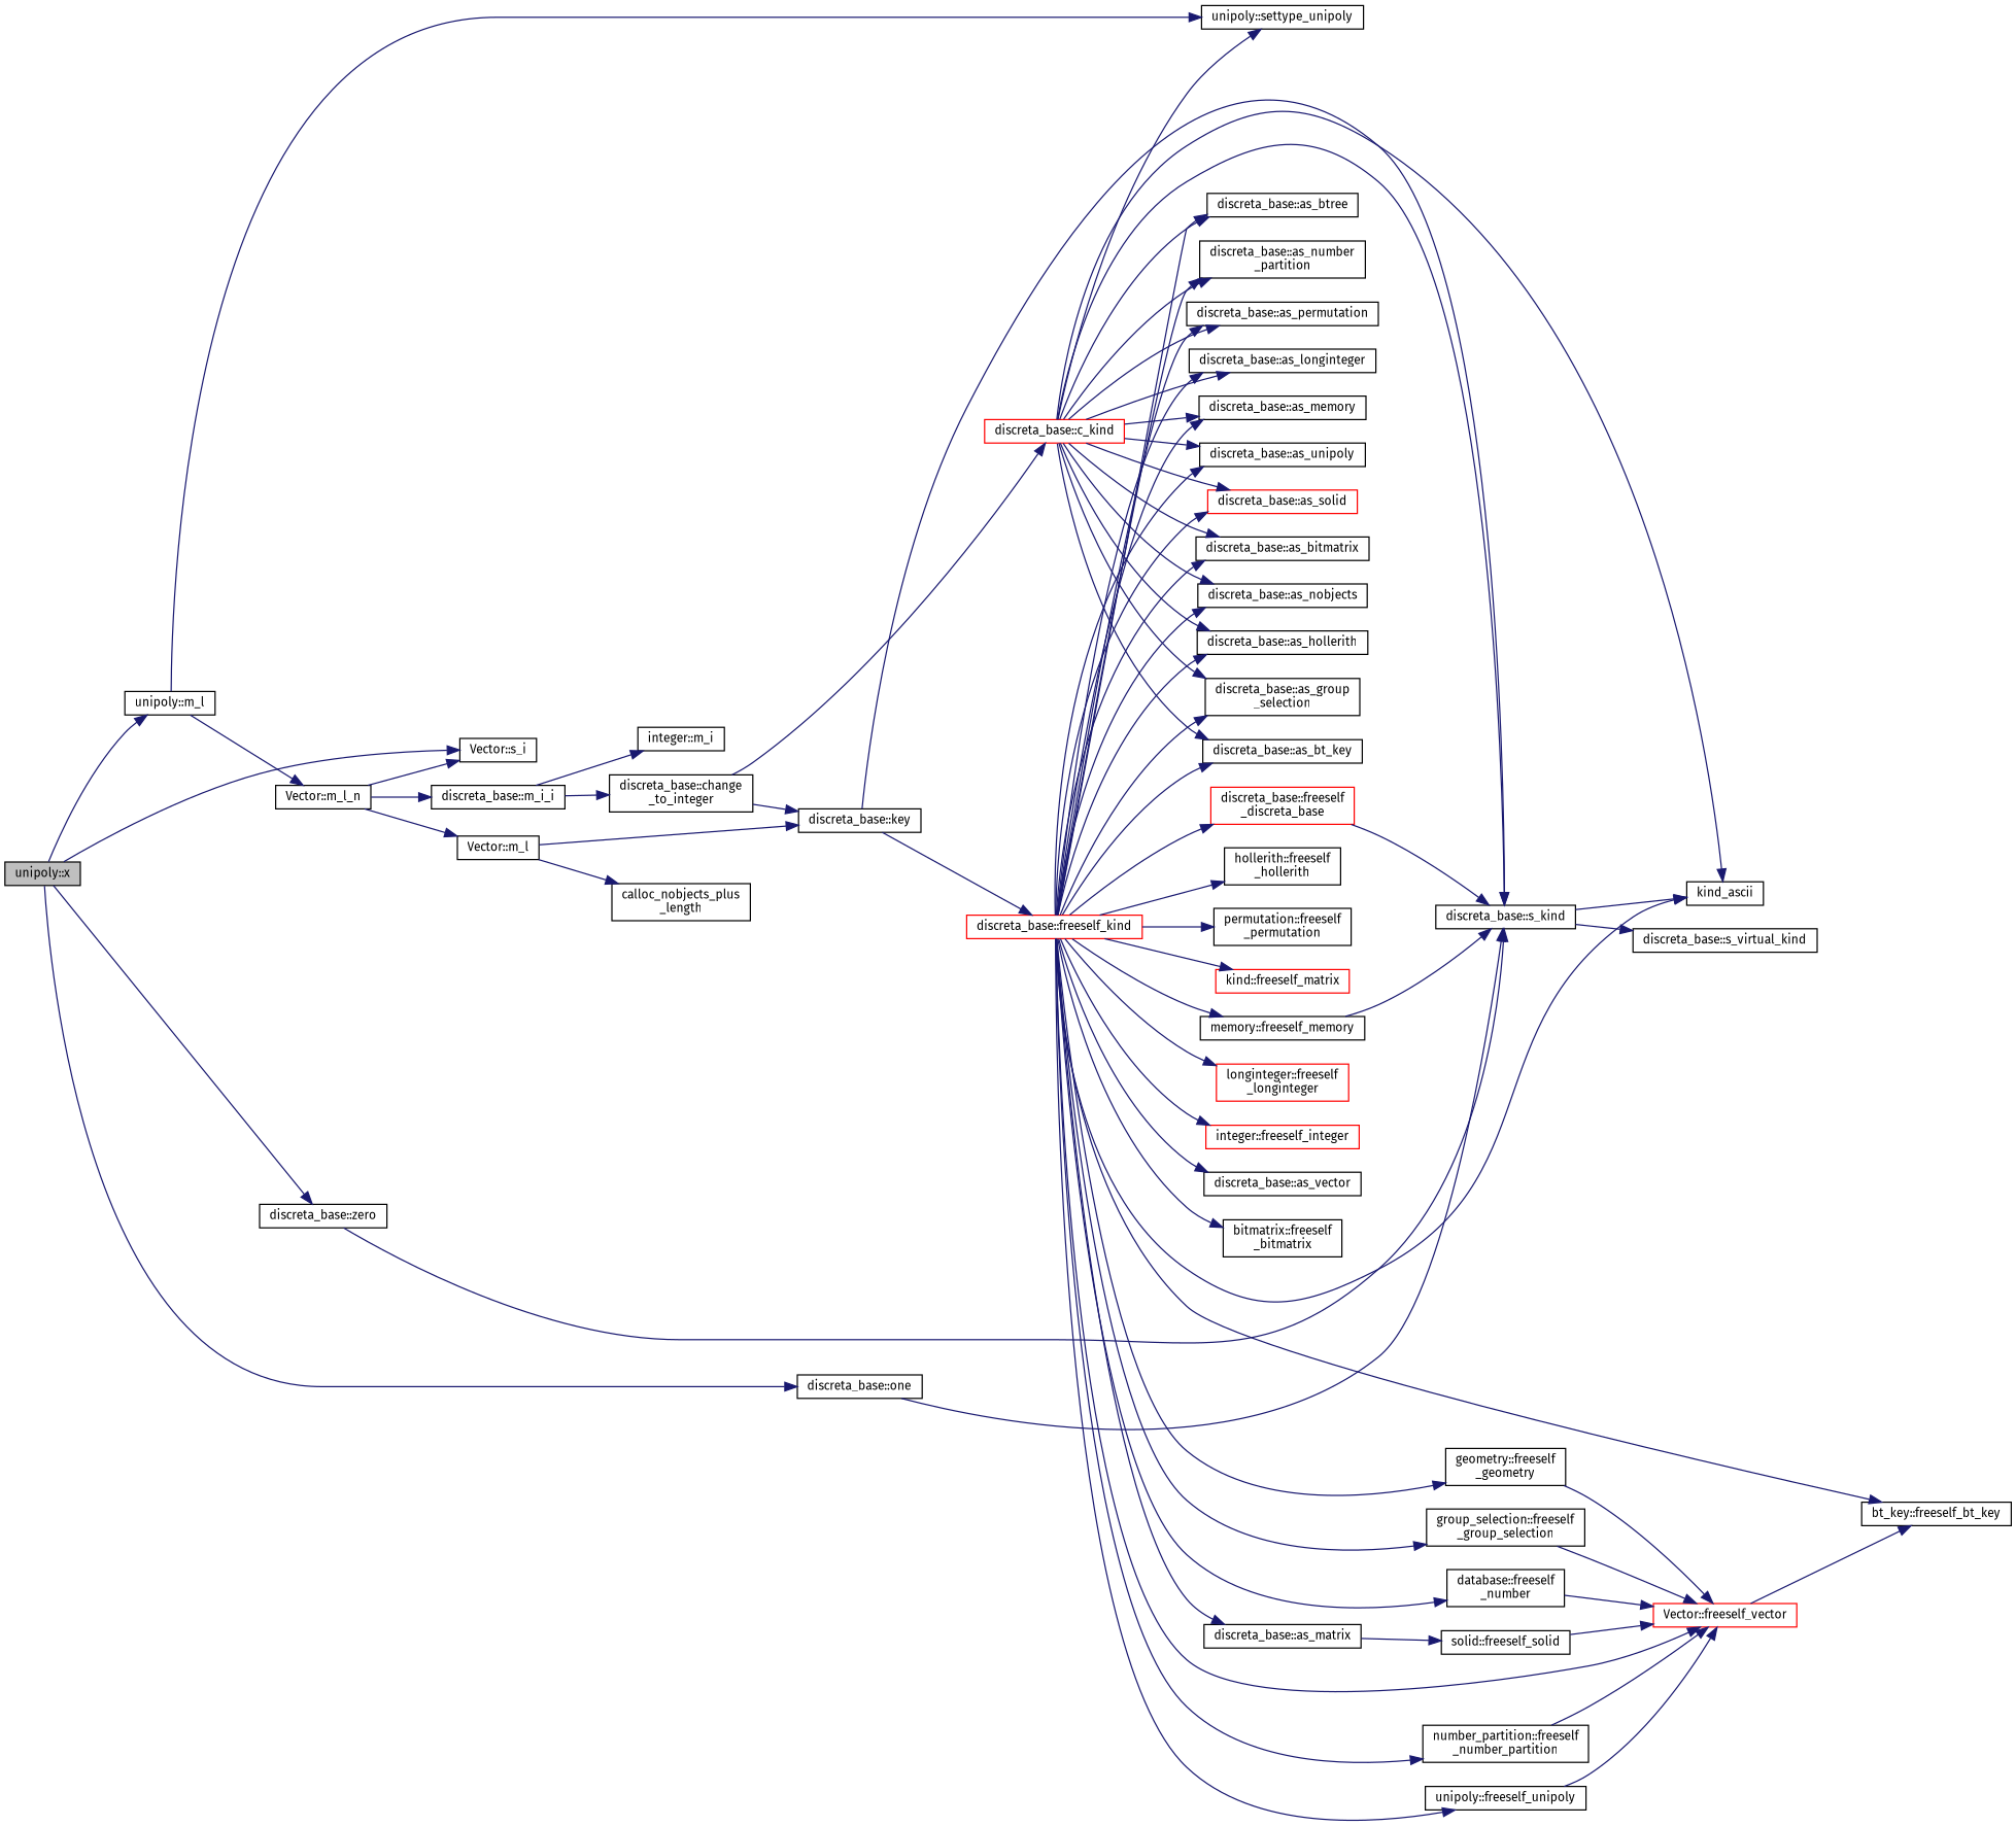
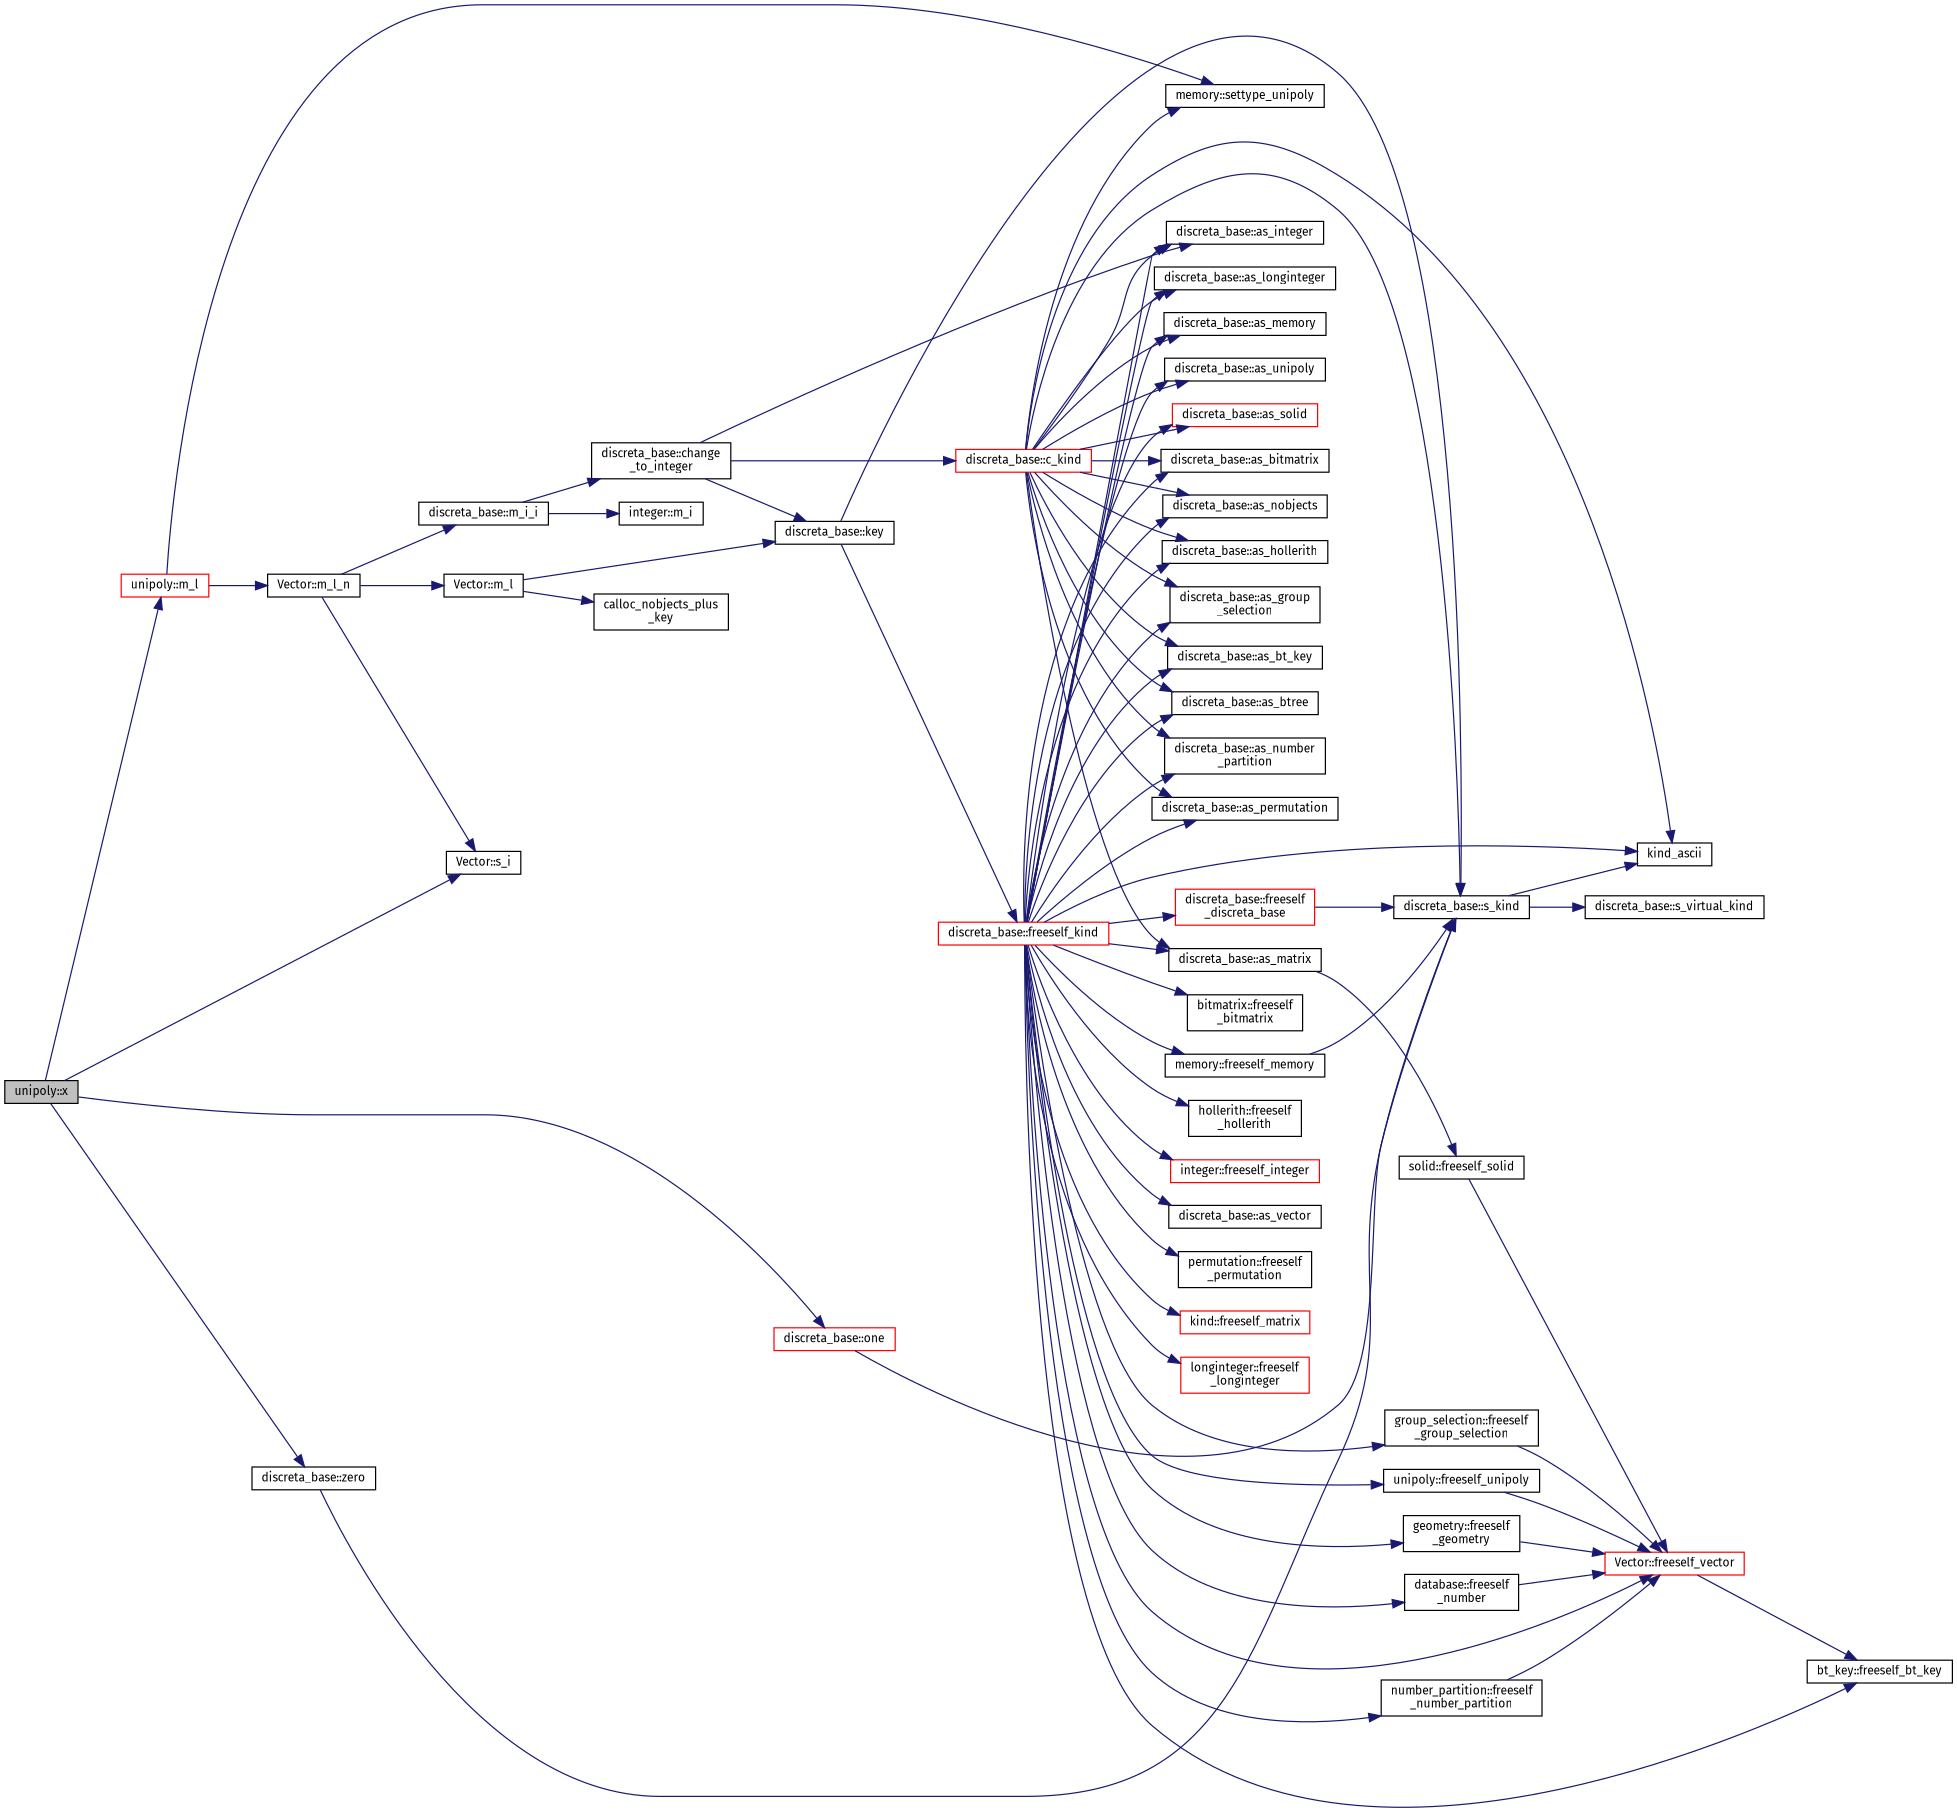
  digraph {
    fontname="Fira Sans"
    rankdir=LR
    node [color=black fillcolor=white fontname="Fira Sans" fontsize=10 shape=record style=filled]
    edge [color=midnightblue fontname="Fira Sans" fontsize=10 labelfontname=Helvetica labelfontsize=10 style=solid]
    n1 [fillcolor=grey75 fontcolor=black height=0.2 label="unipoly::x" width=0.4]
-   n2 [height=0.2 label="unipoly::m_l" width=0.4]
+   n2 [color=red height=0.2 label="unipoly::m_l" width=0.4]
    n3 [height=0.2 label="Vector::s_i" width=0.4]
    n4 [height=0.2 label="discreta_base::zero" width=0.4]
-   n5 [height=0.2 label="discreta_base::one" width=0.4]
+   n5 [color=red height=0.2 label="discreta_base::one" width=0.4]
    n6 [height=0.2 label="Vector::m_l_n" width=0.4]
-   n7 [height=0.2 label="unipoly::settype_unipoly" width=0.4]
+   n7 [height=0.2 label="memory::settype_unipoly" width=0.4]
    n8 [height=0.2 label="discreta_base::s_kind" width=0.4]
    n9 [height=0.2 label="Vector::m_l" width=0.4]
    n10 [height=0.2 label="discreta_base::m_i_i" width=0.4]
    n11 [height=0.2 label="discreta_base::key" width=0.4]
-   n12 [height=0.2 label="calloc_nobjects_plus\l_length" width=0.4]
+   n12 [height=0.2 label="calloc_nobjects_plus\l_key" width=0.4]
    n13 [height=0.2 label="discreta_base::change\l_to_integer" width=0.4]
    n14 [height=0.2 label="integer::m_i" width=0.4]
    n15 [color=red height=0.2 label="discreta_base::freeself_kind" width=0.4]
    n16 [color=red height=0.2 label="discreta_base::freeself\l_discreta_base" width=0.4]
    n17 [height=0.2 label=kind_ascii width=0.4]
+   n18 [height=0.2 label="discreta_base::as_integer" width=0.4]
    n19 [color=red height=0.2 label="integer::freeself_integer" width=0.4]
    n20 [height=0.2 label="discreta_base::as_vector" width=0.4]
    n21 [color=red height=0.2 label="Vector::freeself_vector" width=0.4]
    n22 [height=0.2 label="discreta_base::as_number\l_partition" width=0.4]
    n23 [height=0.2 label="number_partition::freeself\l_number_partition" width=0.4]
    n24 [height=0.2 label="discreta_base::as_permutation" width=0.4]
    n25 [height=0.2 label="permutation::freeself\l_permutation" width=0.4]
    n26 [height=0.2 label="discreta_base::as_matrix" width=0.4]
    n27 [color=red height=0.2 label="kind::freeself_matrix" width=0.4]
    n28 [height=0.2 label="discreta_base::as_longinteger" width=0.4]
    n29 [color=red height=0.2 label="longinteger::freeself\l_longinteger" width=0.4]
    n30 [height=0.2 label="discreta_base::as_memory" width=0.4]
    n31 [height=0.2 label="memory::freeself_memory" width=0.4]
    n32 [height=0.2 label="discreta_base::as_unipoly" width=0.4]
    n33 [height=0.2 label="unipoly::freeself_unipoly" width=0.4]
    n34 [color=red height=0.2 label="discreta_base::as_solid" width=0.4]
    n35 [height=0.2 label="discreta_base::as_bitmatrix" width=0.4]
    n36 [height=0.2 label="bitmatrix::freeself\l_bitmatrix" width=0.4]
    n37 [height=0.2 label="discreta_base::as_nobjects" width=0.4]
    n38 [height=0.2 label="geometry::freeself\l_geometry" width=0.4]
    n39 [height=0.2 label="discreta_base::as_hollerith" width=0.4]
    n40 [height=0.2 label="hollerith::freeself\l_hollerith" width=0.4]
    n41 [height=0.2 label="discreta_base::as_group\l_selection" width=0.4]
    n42 [height=0.2 label="group_selection::freeself\l_group_selection" width=0.4]
    n43 [height=0.2 label="discreta_base::as_bt_key" width=0.4]
    n44 [height=0.2 label="bt_key::freeself_bt_key" width=0.4]
    n45 [height=0.2 label="database::freeself\l_number" width=0.4]
    n46 [height=0.2 label="discreta_base::as_btree" width=0.4]
    n47 [height=0.2 label="discreta_base::s_virtual_kind" width=0.4]
    n48 [height=0.2 label="solid::freeself_solid" width=0.4]
    n49 [color=red height=0.2 label="discreta_base::c_kind" width=0.4]
    n1 -> n2
    n1 -> n3
    n1 -> n4
    n1 -> n5
    n2 -> n6
    n2 -> n7
    n4 -> n8
    n5 -> n8
    n6 -> n3
    n6 -> n9
    n6 -> n10
    n8 -> n17
    n8 -> n47
    n9 -> n11
    n9 -> n12
    n10 -> n13
    n10 -> n14
    n11 -> n8
    n11 -> n15
    n13 -> n11
+   n13 -> n18
    n13 -> n49
    n15 -> n16
    n15 -> n17
+   n15 -> n18
    n15 -> n19
    n15 -> n20
    n15 -> n21
    n15 -> n22
    n15 -> n23
    n15 -> n24
    n15 -> n25
    n15 -> n26
    n15 -> n27
    n15 -> n28
    n15 -> n29
    n15 -> n30
    n15 -> n31
    n15 -> n32
    n15 -> n33
    n15 -> n34
    n15 -> n35
    n15 -> n36
    n15 -> n37
    n15 -> n38
    n15 -> n39
    n15 -> n40
    n15 -> n41
    n15 -> n42
    n15 -> n43
    n15 -> n44
    n15 -> n45
    n15 -> n46
    n16 -> n8
    n21 -> n44
    n23 -> n21
    n26 -> n48
    n31 -> n8
    n33 -> n21
    n38 -> n21
    n42 -> n21
    n45 -> n21
    n48 -> n21
    n49 -> n7
    n49 -> n8
    n49 -> n17
+   n49 -> n18
    n49 -> n22
    n49 -> n24
+   n49 -> n26
    n49 -> n28
    n49 -> n30
    n49 -> n32
    n49 -> n34
    n49 -> n35
    n49 -> n37
    n49 -> n39
    n49 -> n41
    n49 -> n43
    n49 -> n46
  }
